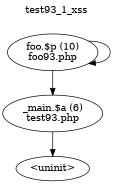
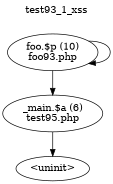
  digraph {
    label=test93_1_xss
    labelloc=t
    node [shape=ellipse]
-   n1 [label="_main.$a (6)\ntest93.php"]
+   n1 [label="_main.$a (6)\ntest95.php"]
    n2 [label="<uninit>"]
    n3 [label="foo.$p (10)\nfoo93.php"]
    n1 -> n2
    n3 -> n1
    n3 -> n3
  }
